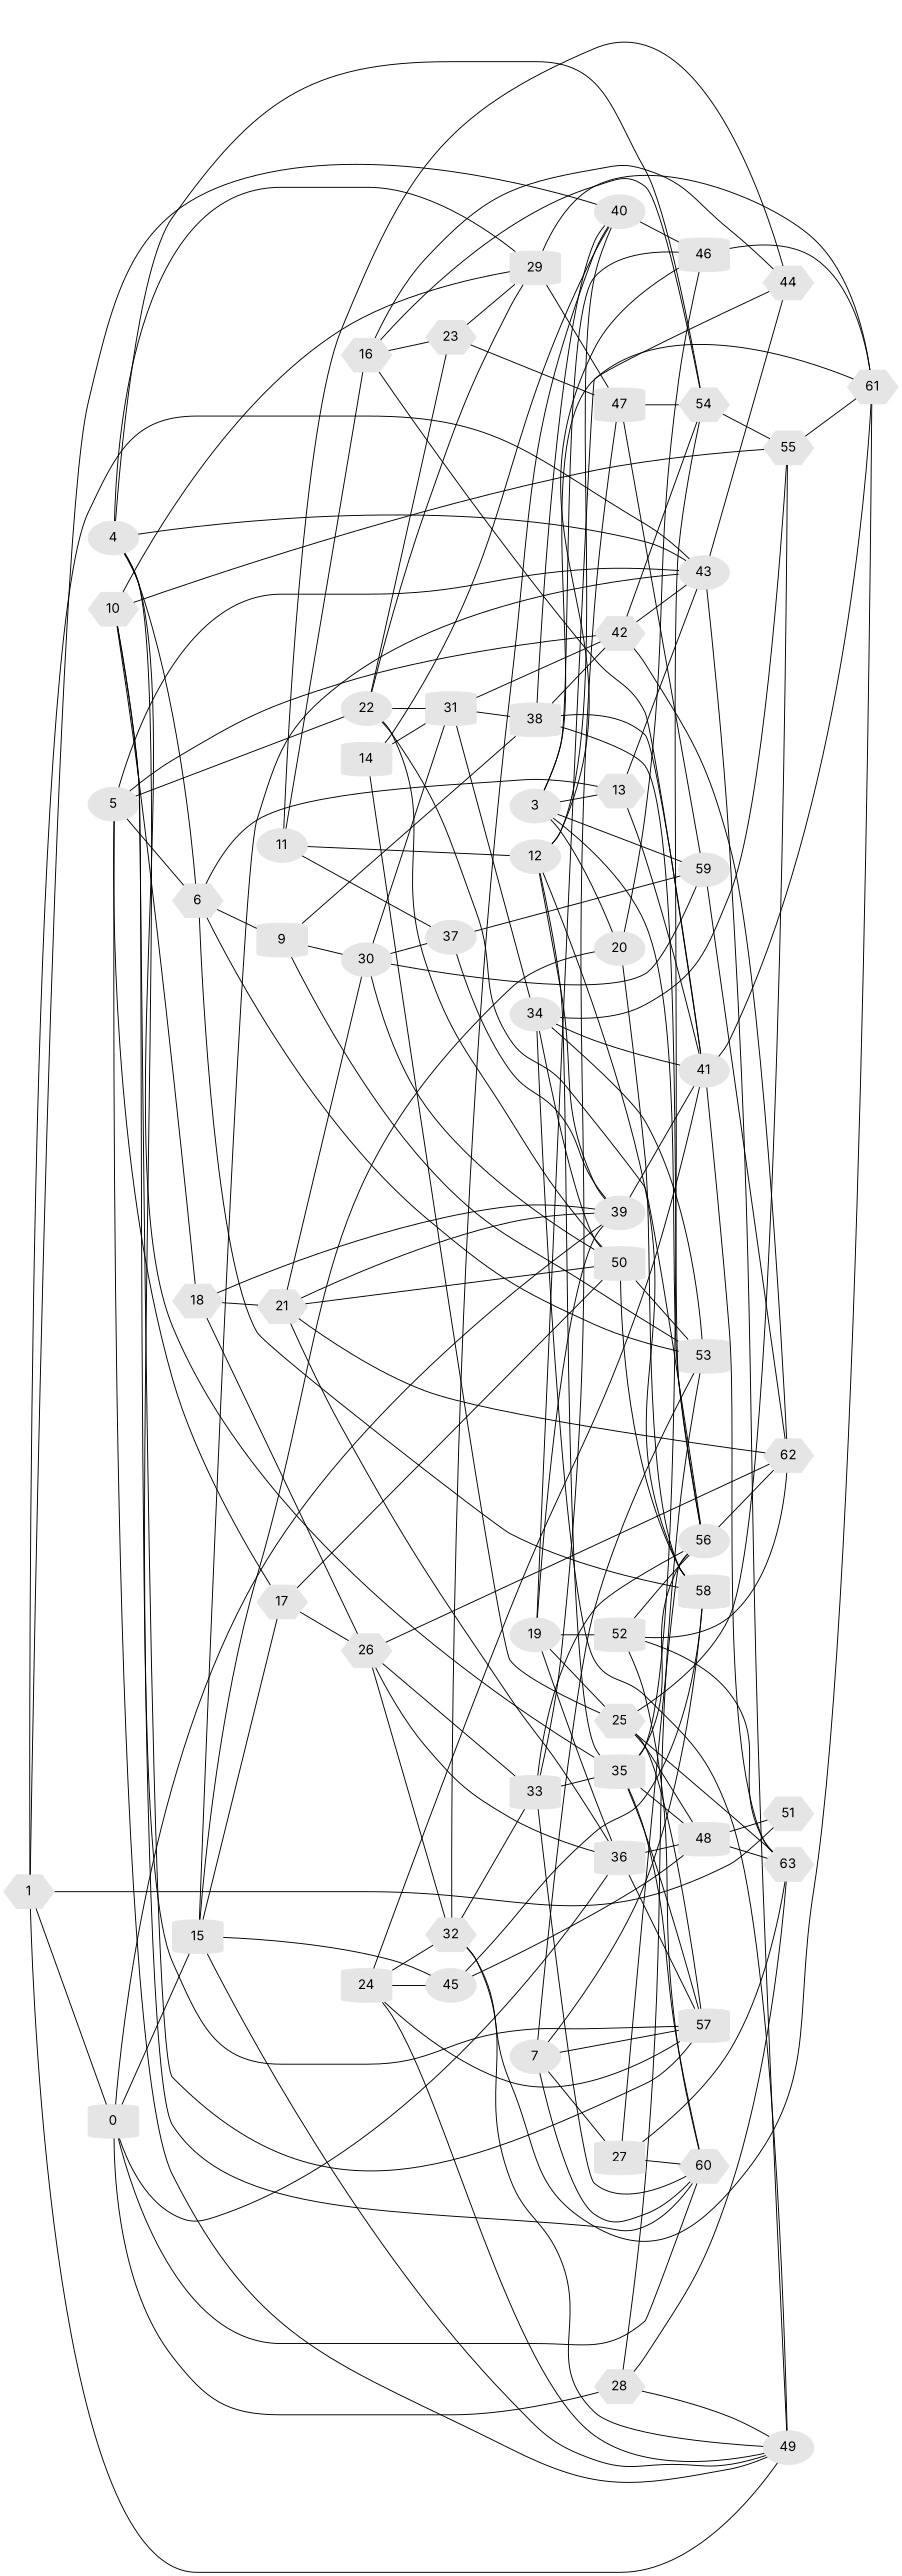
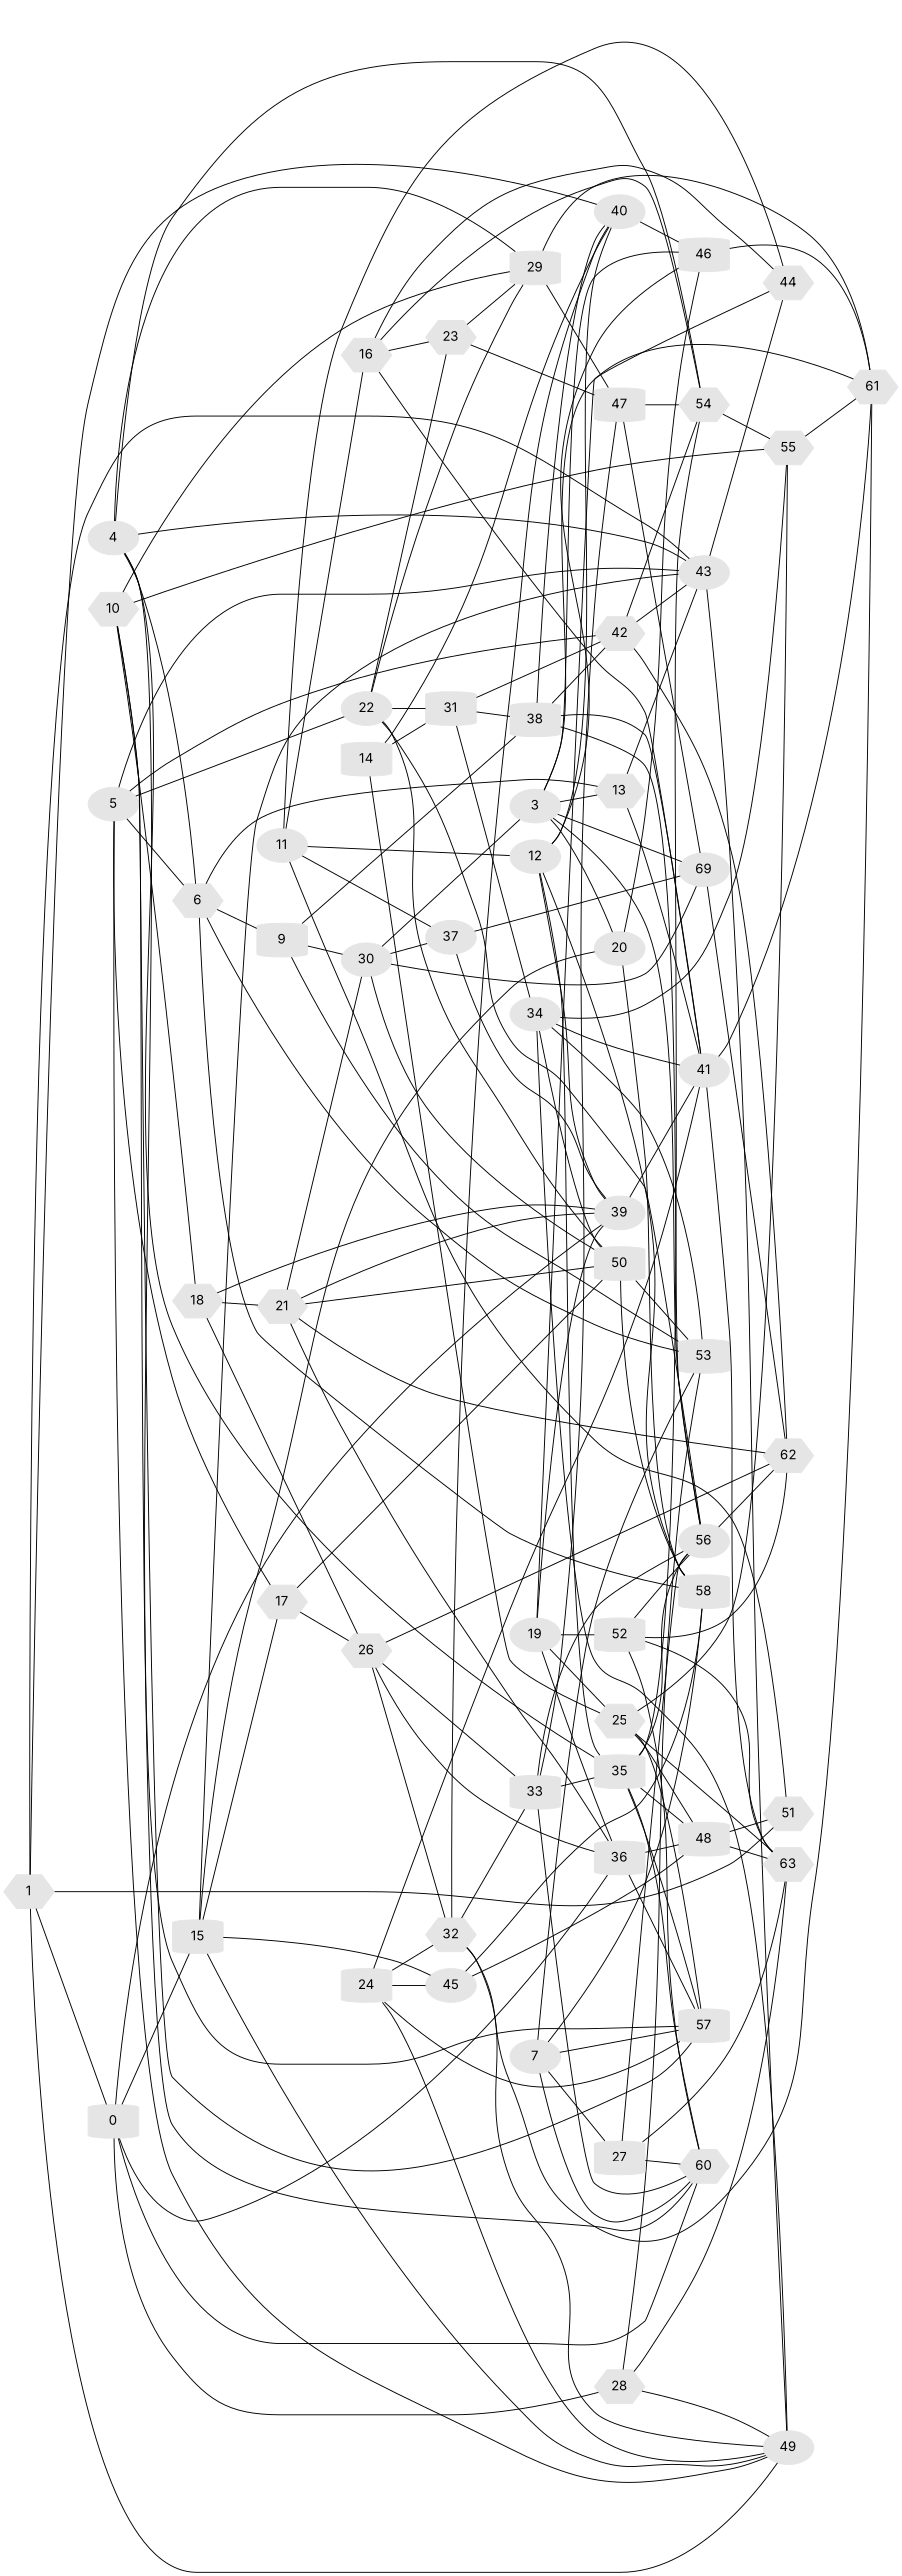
  graph {
    fontname=Inter
    rankdir=LR
    node [color=gray90 fontname=Inter shape=hexagon style=filled]
    edge [fontname=Inter weight=1.0]
    n1 [label=0 shape=cylinder]
    1
    40 [shape=ellipse]
    43 [shape=ellipse]
    49 [shape=ellipse]
    51
    60
    15 [shape=cylinder]
    28
    36 [shape=cylinder]
    39 [shape=ellipse]
    46 [shape=cylinder]
    44
    14 [shape=cylinder]
    25
    31 [shape=cylinder]
    50 [shape=cylinder]
    53 [shape=cylinder]
    58 [shape=cylinder]
    52 [shape=cylinder]
    56 [shape=ellipse]
    62
    63
    3 [shape=ellipse]
    13
    20 [shape=ellipse]
-   59 [shape=ellipse]
+   59 [shape=ellipse label=69]
    61
    41 [shape=ellipse]
    4 [shape=ellipse]
    6
    29 [shape=cylinder]
    35 [shape=cylinder]
    54
    57 [shape=cylinder]
    9 [shape=cylinder]
    47 [shape=cylinder]
    48 [shape=cylinder]
    55
    5 [shape=ellipse]
    17
    22 [shape=ellipse]
    42
    26
    23
    30 [shape=ellipse]
    38 [shape=cylinder]
    7 [shape=ellipse]
    27 [shape=cylinder]
    45 [shape=ellipse]
    37 [shape=ellipse]
    10
    18
    21
    11 [shape=ellipse]
    12 [shape=ellipse]
    16
    34 [shape=ellipse]
    32
    33 [shape=cylinder]
    19 [shape=ellipse]
    24 [shape=cylinder]
    n1 -- 60
    n1 -- 15
    n1 -- 28
    n1 -- 36
    n1 -- 39
    1 -- n1
    1 -- 40
    1 -- 43
    1 -- 49
    1 -- 51 [weight=2.0]
    40 -- 46
    43 -- 49
    43 -- 44
    15 -- 43
    15 -- 49
    15 -- 20
    15 -- 17
    15 -- 45
    28 -- 49
    28 -- 53
    28 -- 63
    36 -- 57
    36 -- 48
    39 -- 41
    46 -- 61
    14 -- 40
    14 -- 25
    14 -- 31
    25 -- 63
    25 -- 57
    25 -- 48
    25 -- 55
    31 -- 42
    31 -- 38
    31 -- 34
    50 -- 53
    50 -- 58
    52 -- 60
    52 -- 56
    52 -- 62
    52 -- 63
    56 -- 62
    3 -- 46
    3 -- 56
    3 -- 13
    3 -- 20
    3 -- 59
    3 -- 61
    13 -- 43
    13 -- 41
    20 -- 46
    20 -- 58
    59 -- 62
    41 -- 63
    41 -- 61
    4 -- 43
    4 -- 6
    4 -- 29
    4 -- 35
    4 -- 54
    4 -- 57
    6 -- 53
    6 -- 58
    6 -- 13
    6 -- 9
    29 -- 61
    29 -- 47
    35 -- 60
    35 -- 56
    35 -- 54
    35 -- 57
    35 -- 48
    54 -- 55
    9 -- 53
    9 -- 30
    9 -- 38
    47 -- 59 [weight=2.0]
    47 -- 54
    48 -- 51
    48 -- 63
    55 -- 61
    5 -- 43
    5 -- 49
    5 -- 6
    5 -- 17
    5 -- 22
    5 -- 42
    17 -- 50
    17 -- 26
    22 -- 31
    22 -- 50
    22 -- 56
    22 -- 29
    22 -- 23
    42 -- 43
    42 -- 62
    42 -- 54
    26 -- 36
    26 -- 62
    26 -- 32
    26 -- 33
    23 -- 29
    23 -- 47
-   30 -- 31
+   30 -- 3
    30 -- 50
    30 -- 59
    30 -- 37
    38 -- 40
    38 -- 56
    38 -- 41
    38 -- 42
    7 -- 60
    7 -- 53
    7 -- 58
    7 -- 57
    7 -- 27 [weight=2.0]
    27 -- 60 [weight=2.0]
    27 -- 56
    27 -- 63
    45 -- 58
    45 -- 48
    37 -- 39
    37 -- 59
    10 -- 60
    10 -- 29
    10 -- 57
    10 -- 55 [weight=2.0]
    10 -- 18
    18 -- 39
    18 -- 26
    18 -- 21
    21 -- 36
    21 -- 39
    21 -- 50
    21 -- 62
    21 -- 30
+   11 -- 51
    11 -- 44
    11 -- 37
    11 -- 12
    11 -- 16 [weight=2.0]
    12 -- 40
    12 -- 39
    12 -- 46
    12 -- 58
    12 -- 35
    16 -- 44
    16 -- 41
    16 -- 54
    16 -- 23
    34 -- 49
    34 -- 50
    34 -- 53
    34 -- 41
    34 -- 55
    32 -- 40
    32 -- 49
    32 -- 61
    32 -- 33
    33 -- 60
    33 -- 56
    33 -- 35
    33 -- 47
    19 -- 36
    19 -- 39 [weight=2.0]
    19 -- 44
    19 -- 25
    19 -- 52
    24 -- 49
    24 -- 41
    24 -- 57 [weight=2.0]
    24 -- 45
    24 -- 32
  }
